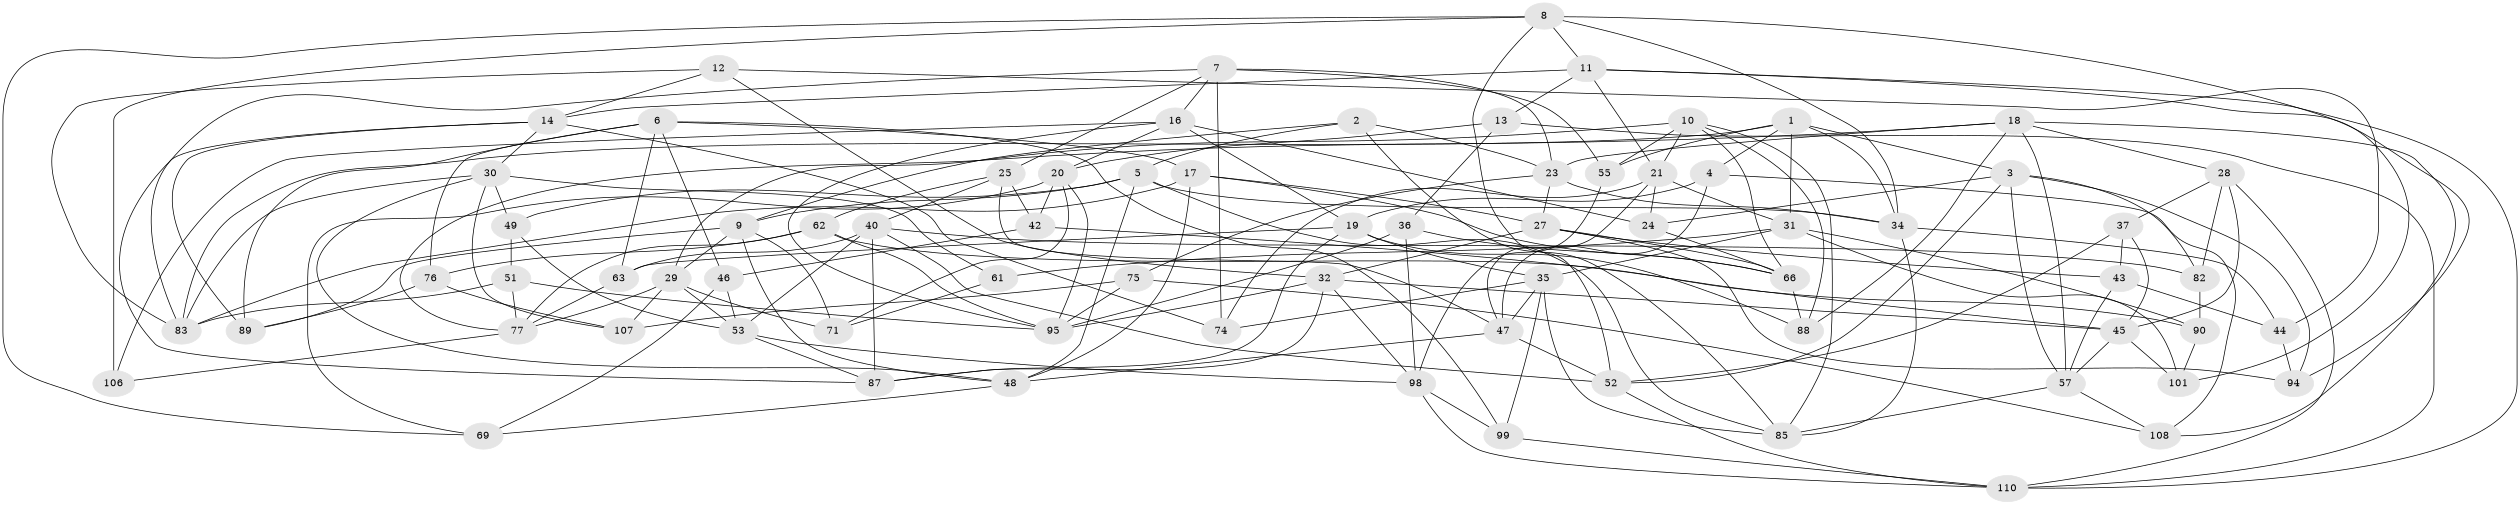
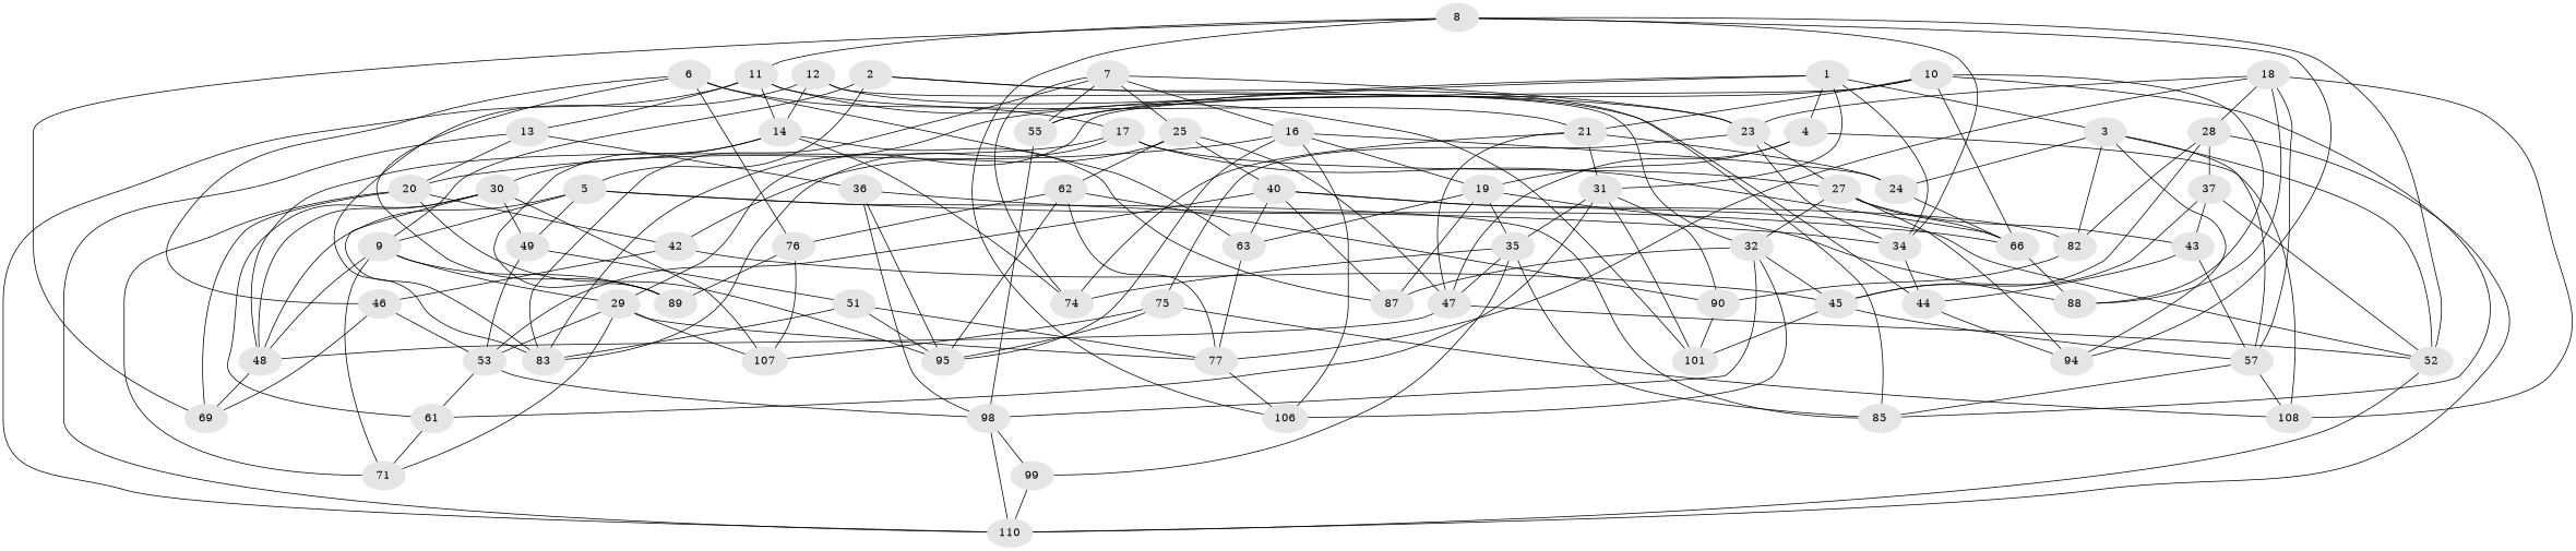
  graph {
    node [color=gray90 style=filled]
    1 [super="+26"]
    3 [super="+84"]
    4
    31 [super="+93"]
    34 [super="+38"]
    55
    83 [super="+109"]
    24
    52 [super="+103"]
    57 [super="+114"]
    n11 [label=82]
    94
    19 [super="+112"]
    47 [super="+59"]
    108
    101
    35 [super="+68"]
    61
    90
    85 [super="+87"]
    44
    98 [super="+113"]
    5 [super="+96"]
    9 [super="+92"]
    48 [super="+82"]
    49
    2
    23 [super="+70"]
    89
    29 [super="+54"]
    71
    27 [super="+56"]
    75
    66 [super="+97"]
    110 [super="+111"]
    63
    88
    n38 [label=87]
    69
    53 [super="+64"]
    51
    6 [super="+33"]
    17 [super="+72"]
    46
    76
    99
    77 [super="+105"]
    107
    7 [super="+60"]
    16 [super="+104"]
    25 [super="+80"]
    74
    106
    20 [super="+39"]
    95 [super="+102"]
    42
    40 [super="+79"]
    62 [super="+67"]
    8 [super="+15"]
    11 [super="+73"]
    21 [super="+100"]
    13
    14 [super="+58"]
    10 [super="+22"]
    36
    30 [super="+78"]
    12
    32 [super="+41"]
    45 [super="+50"]
    43
    28 [super="+91"]
    37
    18 [super="+65"]
    1 -- 3
    1 -- 4
    1 -- 31
    1 -- 34
    1 -- 55
    1 -- 83
    3 -- 24
    3 -- 52
    3 -- 57
    3 -- n11
    3 -- 94
    4 -- 19
    4 -- 47
    4 -- 108
    31 -- 101
    31 -- 35
    31 -- 61
    31 -- 90
-   34 -- 85
    34 -- 44
    55 -- 98
    24 -- 66
    52 -- 110
    57 -- 108
    57 -- 85
    n11 -- 90
    19 -- 35
    19 -- 63
    19 -- 88
    19 -- n38
    47 -- 52
    47 -- 48
    35 -- 47
    35 -- 85
    35 -- 99
    35 -- 74
    61 -- 71
    90 -- 101
    44 -- 94
    98 -- 110
    98 -- 99
    5 -- 34
    5 -- 85
    5 -- 9
    5 -- 48
    5 -- 49
    9 -- 48
    9 -- 89
    9 -- 29
    9 -- 71
    48 -- 69
    49 -- 53
    49 -- 51
    2 -- 85
    2 -- 5
    2 -- 9
    2 -- 23
    23 -- 34
    23 -- 27
    23 -- 75
    29 -- 71
    29 -- 53
    29 -- 77
    29 -- 107
    27 -- 94
    27 -- 66
    27 -- 32
    27 -- 43
    75 -- 108
    75 -- 107
    75 -- 95
    66 -- 88
    63 -- 77
-   53 -- n38
+   53 -- 61
    53 -- 98
    51 -- 83
    51 -- 77
    51 -- 95
    6 -- 89
    6 -- 63
    6 -- 17
    6 -- 46
    6 -- 76
-   6 -- 99
    17 -- 83
    17 -- 48
    17 -- 27
    17 -- 66
    46 -- 69
    46 -- 53
    76 -- 89
    76 -- 107
    99 -- 110
    77 -- 106
    7 -- 55
    7 -- 83
    7 -- 23
    7 -- 16
    7 -- 25
    7 -- 74
    16 -- 24
    16 -- 19
    16 -- 106
    16 -- 20
    16 -- 95
    25 -- 47
    25 -- 42
    25 -- 40
    25 -- 62 [weight=2]
    20 -- 71
    20 -- 69
    20 -- 95
    20 -- 42
    42 -- 46
    42 -- 45
    40 -- 52
    40 -- n11
    40 -- 63
    40 -- n38
    40 -- 53
    62 -- 90
    62 -- 76
    62 -- 77
    62 -- 95
    8 -- 34
    8 -- 52
    8 -- 94
    8 -- 69
    8 -- 106
    8 -- 11
    11 -- 101
    11 -- 110
    11 -- 21
    11 -- 13
    11 -- 14
    21 -- 31
    21 -- 24
    21 -- 47
    21 -- 74
    13 -- 110
    13 -- 20
    13 -- 36
    14 -- 89
    14 -- n38
    14 -- 74
    14 -- 30
    10 -- 55
    10 -- 85
    10 -- 29
    10 -- 66
    10 -- 88
    10 -- 21
    36 -- 98
    36 -- 66
    36 -- 95
    30 -- 83
    30 -- 61
    30 -- 48
    30 -- 49
    30 -- 107
    12 -- 83
    12 -- 44
    12 -- 14
    12 -- 32
    32 -- 98
    32 -- n38
-   32 -- 95
+   32 -- 106
    32 -- 45
    45 -- 57
    45 -- 101
    43 -- 57
    43 -- 44
    28 -- n11
    28 -- 110
    28 -- 45
    28 -- 37
    37 -- 52
    37 -- 45
    37 -- 43
    18 -- 57
    18 -- 108
    18 -- 23
    18 -- 88
    18 -- 77
    18 -- 28
  }
